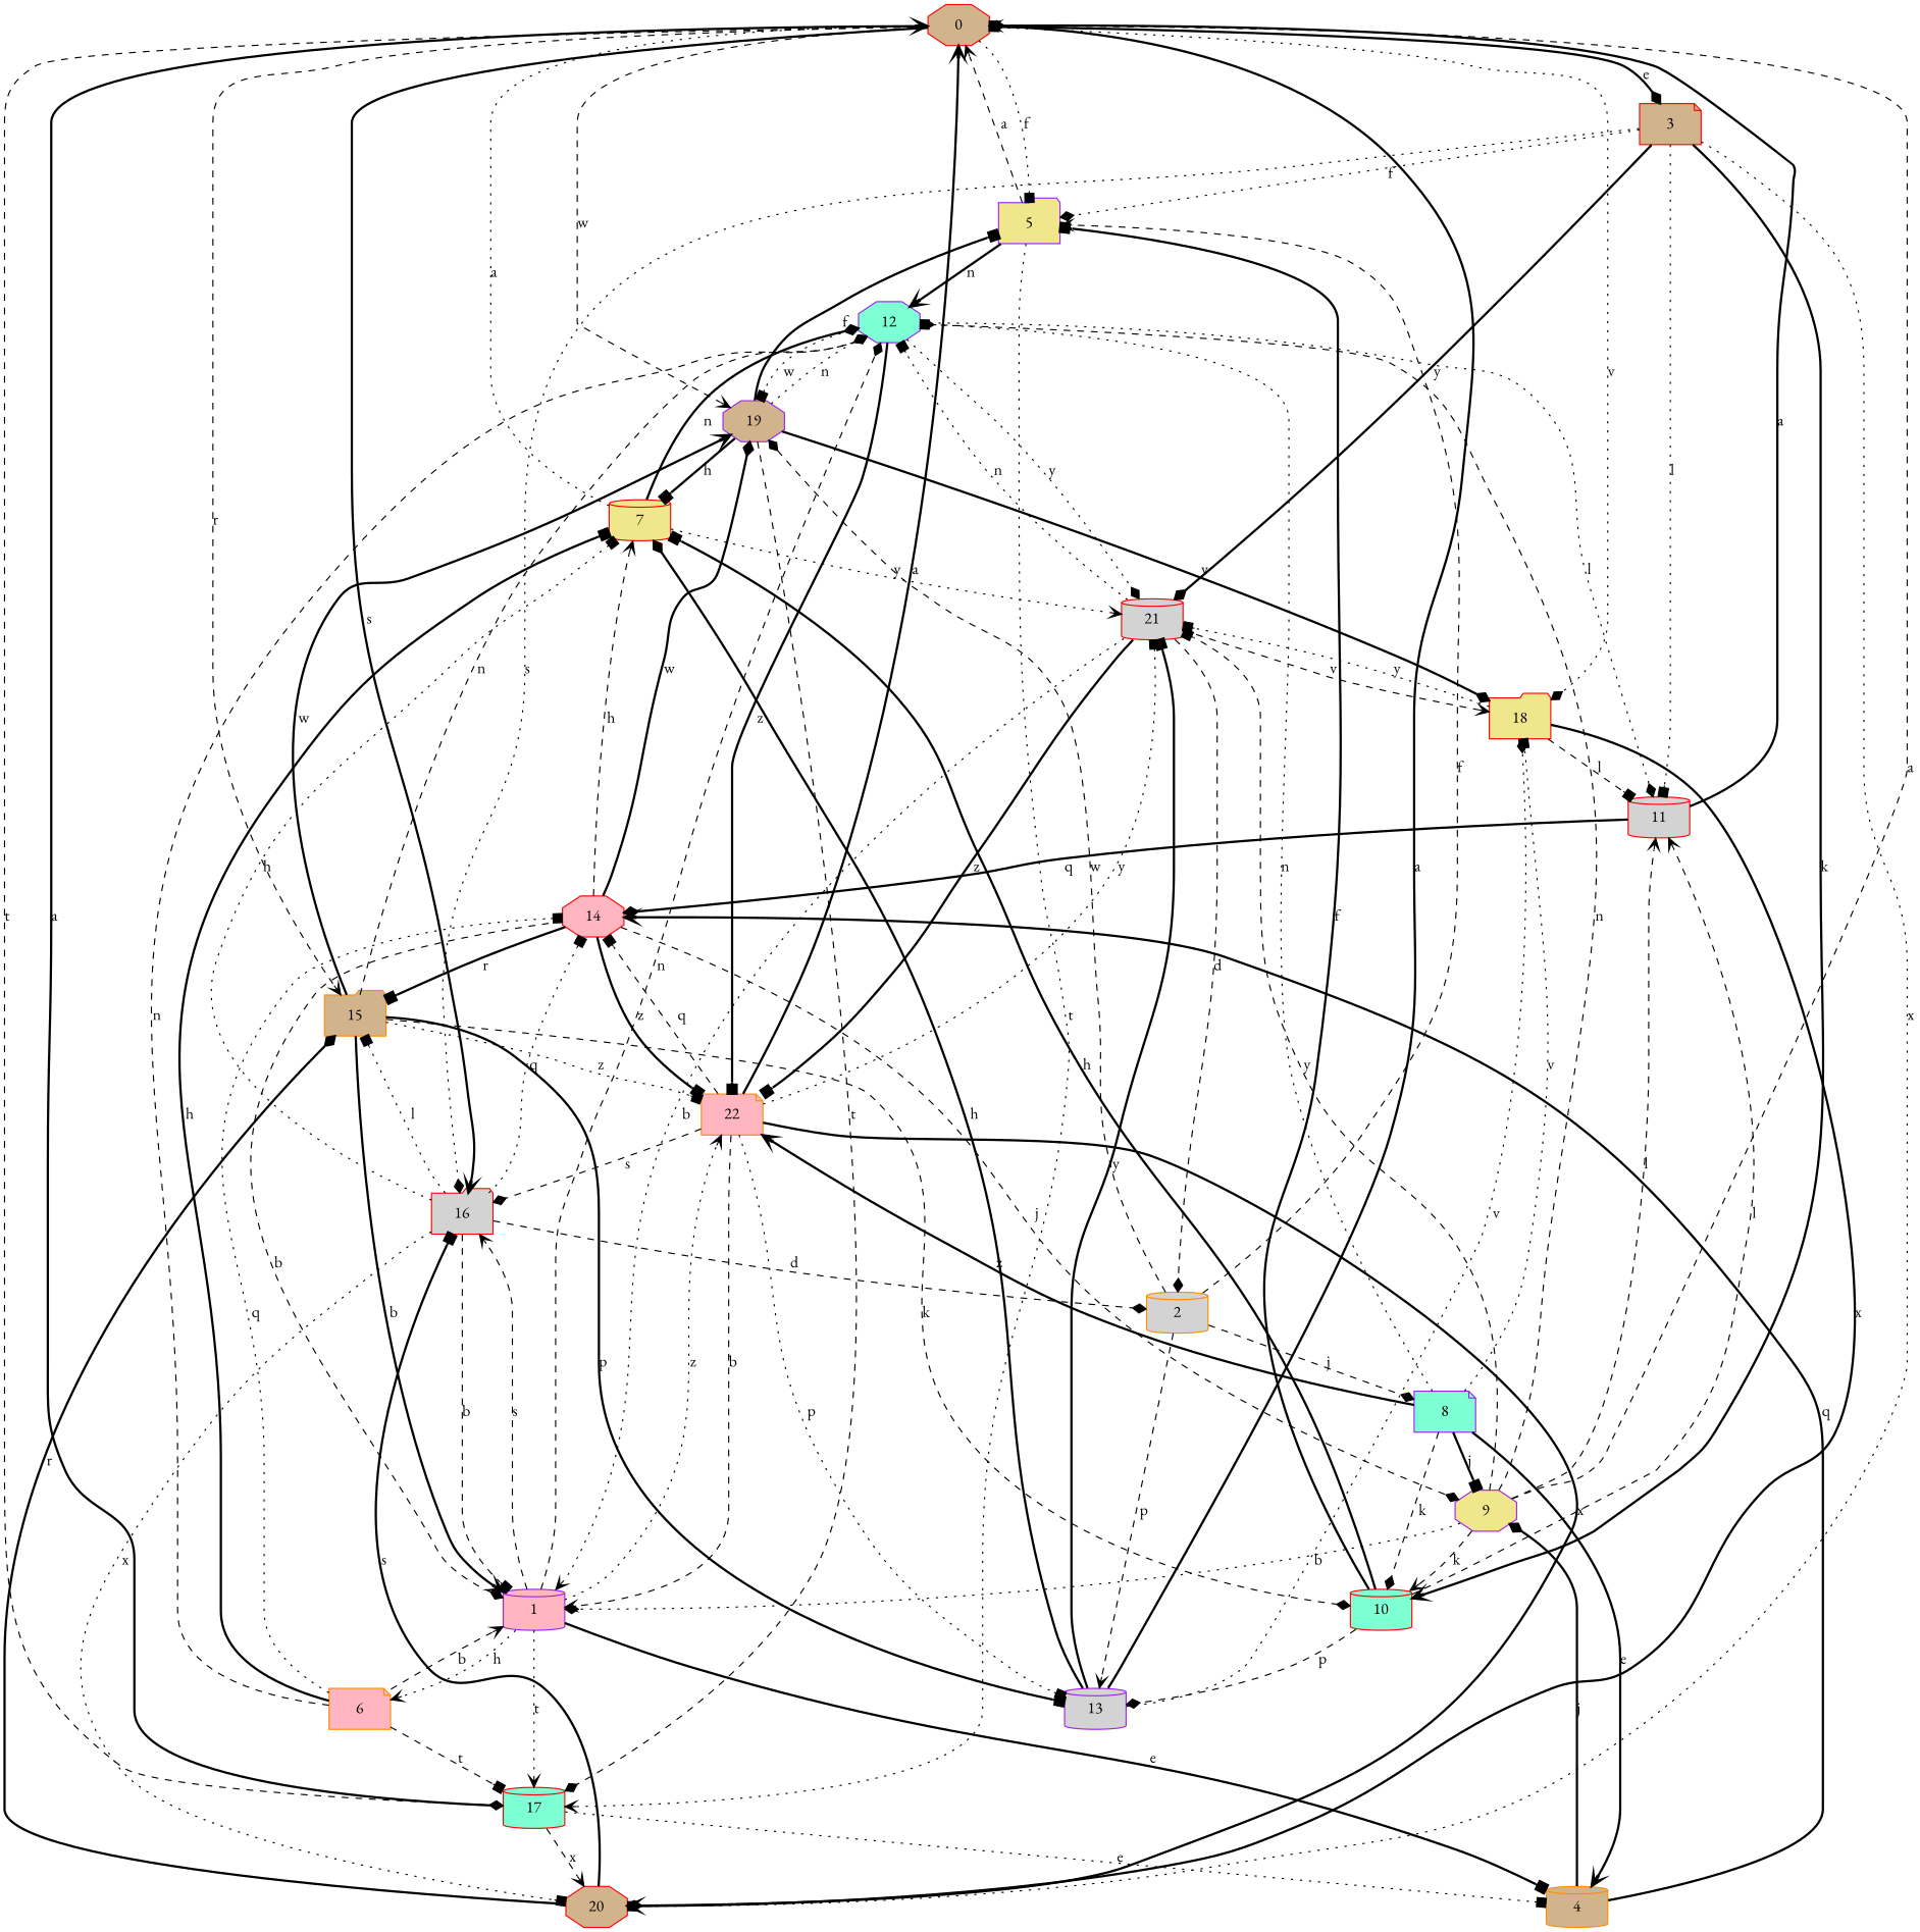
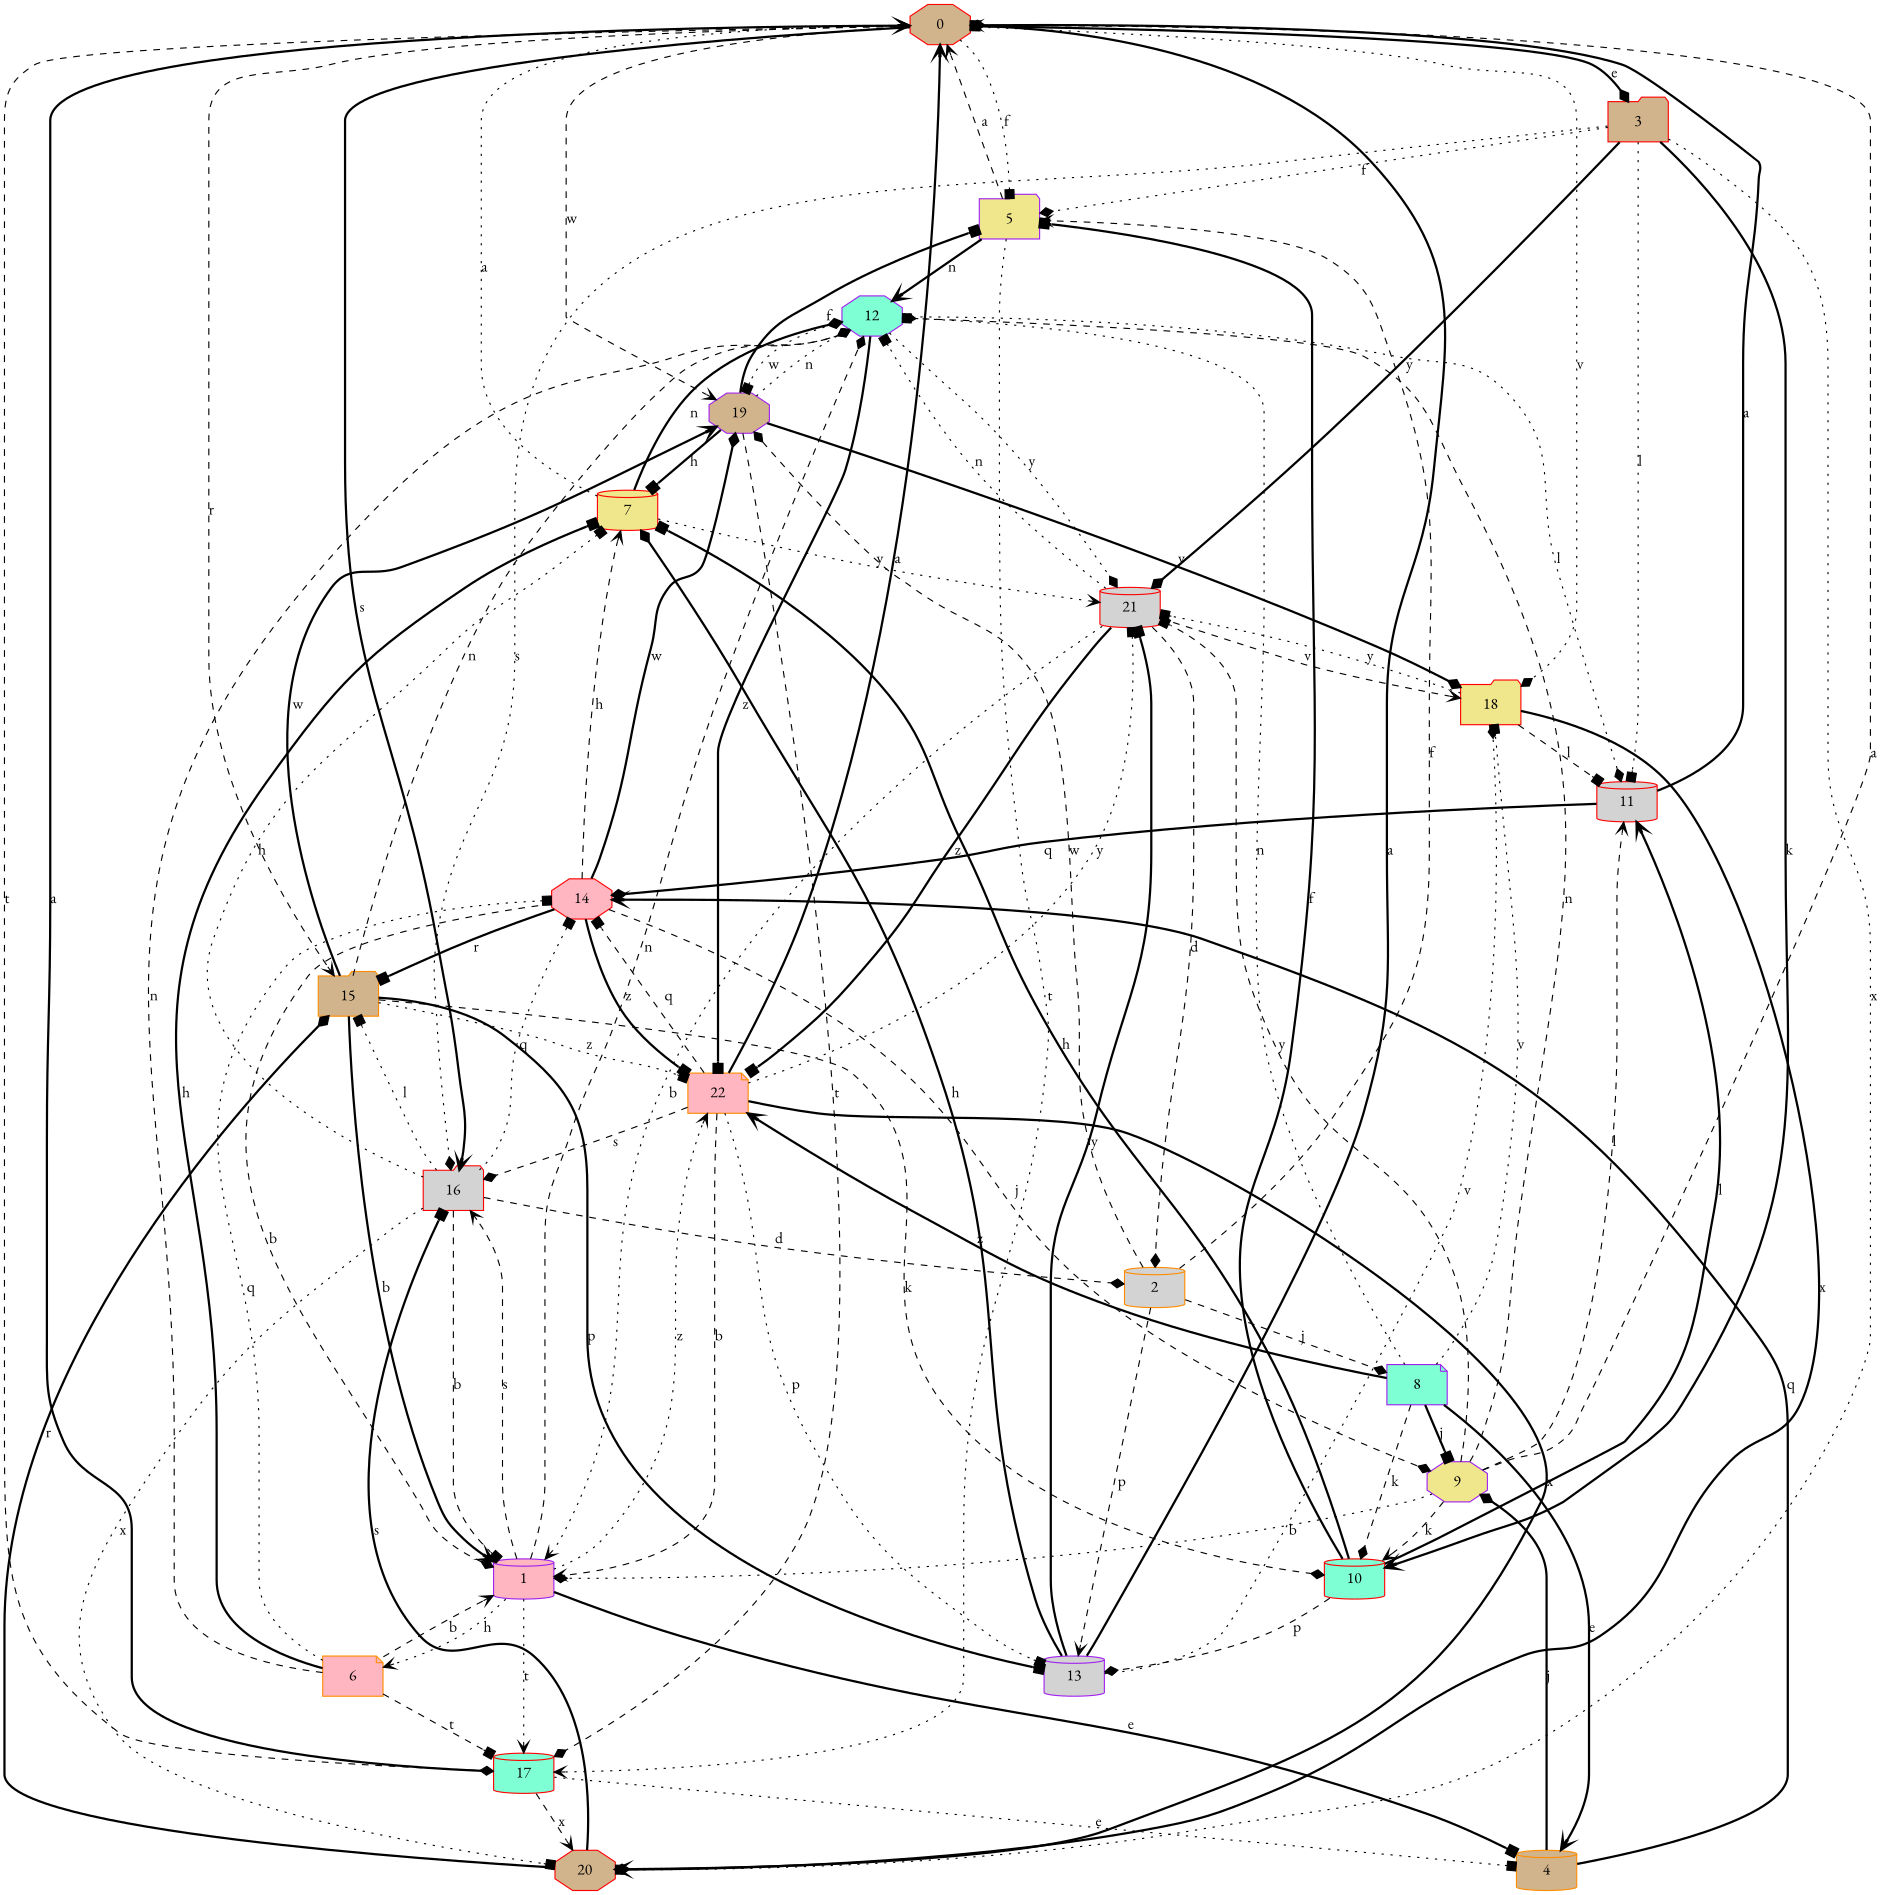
  strict digraph {
    fontname="EB Garamond"
    node [color=red fillcolor=tan fontname="EB Garamond" shape=cylinder style=filled]
    edge [arrowhead=box fontname="EB Garamond" style=bold]
    0 [shape=octagon]
-   3 [shape=note]
+   3 [shape=folder]
    5 [color=purple fillcolor=khaki shape=folder]
    15 [color=darkorange shape=folder]
    16 [fillcolor=lightgrey shape=folder]
    17 [fillcolor=aquamarine]
    18 [fillcolor=khaki shape=folder]
    19 [color=purple shape=octagon]
    10 [fillcolor=aquamarine]
    11 [fillcolor=lightgrey]
    20 [shape=octagon]
    21 [fillcolor=lightgrey]
    12 [color=purple fillcolor=aquamarine shape=octagon]
    1 [color=purple fillcolor=lightpink]
    22 [color=darkorange fillcolor=lightpink shape=note]
    13 [color=purple fillcolor=lightgrey]
    2 [color=darkorange fillcolor=lightgrey]
    14 [fillcolor=lightpink shape=octagon]
    7 [fillcolor=khaki]
    4 [color=darkorange]
    6 [color=darkorange fillcolor=lightpink shape=note]
    9 [color=purple fillcolor=khaki shape=octagon]
    8 [color=purple fillcolor=aquamarine shape=note]
    0 -> 3 [arrowhead=diamond label=e]
    0 -> 5 [label=f style=dotted]
    0 -> 15 [arrowhead=vee label=r style=dashed]
    0 -> 16 [arrowhead=vee label=s]
    0 -> 17 [arrowhead=diamond label=t style=dashed]
    0 -> 18 [arrowhead=diamond label=v style=dotted]
    0 -> 19 [arrowhead=vee label=w style=dashed]
    3 -> 5 [arrowhead=diamond label=f style=dotted]
    3 -> 16 [arrowhead=diamond label=s style=dotted]
    3 -> 10 [arrowhead=vee label=k]
    3 -> 11 [label=l style=dotted]
    3 -> 20 [label=x style=dotted]
    3 -> 21 [arrowhead=diamond label=y]
    5 -> 0 [arrowhead=vee label=a style=dashed]
    5 -> 17 [arrowhead=vee label=t style=dotted]
    5 -> 12 [arrowhead=vee label=n]
    15 -> 19 [arrowhead=vee label=w]
    15 -> 10 [arrowhead=diamond label=k style=dashed]
    15 -> 12 [arrowhead=diamond label=n style=dashed]
    15 -> 1 [arrowhead=vee label=b]
    15 -> 22 [label=z style=dotted]
    15 -> 13 [label=p]
    16 -> 15 [label=l style=dotted]
    16 -> 20 [label=x style=dotted]
    16 -> 1 [label=b style=dashed]
    16 -> 2 [arrowhead=diamond label=d style=dashed]
    16 -> 14 [label=q style=dotted]
    16 -> 7 [label=h style=dotted]
    17 -> 0 [arrowhead=vee label=a]
    17 -> 20 [arrowhead=vee label=x style=dashed]
    17 -> 4 [label=e style=dotted]
    18 -> 11 [label=l style=dashed]
    18 -> 20 [arrowhead=vee label=x]
    18 -> 21 [label=y style=dotted]
    19 -> 5 [label=f]
    19 -> 17 [arrowhead=diamond label=t style=dashed]
    19 -> 18 [arrowhead=diamond label=v]
    19 -> 12 [arrowhead=diamond label=n style=dotted]
    19 -> 7 [label=h]
    10 -> 5 [label=f]
-   10 -> 11 [arrowhead=vee label=l style=dashed]
+   10 -> 11 [arrowhead=vee label=l]
    10 -> 13 [arrowhead=diamond label=p style=dashed]
    10 -> 7 [label=h]
    11 -> 0 [arrowhead=diamond label=a]
    11 -> 14 [arrowhead=diamond label=q]
    20 -> 15 [arrowhead=diamond label=r]
    20 -> 16 [label=s]
    21 -> 18 [arrowhead=vee label=v style=dashed]
    21 -> 12 [label=n style=dotted]
    21 -> 1 [arrowhead=vee label=b style=dotted]
    21 -> 22 [label=z]
    21 -> 2 [arrowhead=diamond label=d style=dashed]
    12 -> 19 [label=w style=dotted]
    12 -> 11 [arrowhead=diamond label=l style=dotted]
    12 -> 21 [arrowhead=diamond label=y style=dotted]
    12 -> 22 [label=z]
    1 -> 16 [arrowhead=vee label=s style=dashed]
    1 -> 17 [arrowhead=vee label=t style=dotted]
    1 -> 12 [arrowhead=diamond label=n style=dashed]
    1 -> 22 [arrowhead=vee label=z style=dotted]
    1 -> 4 [label=e]
    1 -> 6 [arrowhead=vee label=h style=dotted]
    22 -> 0 [arrowhead=vee label=a]
    22 -> 16 [arrowhead=diamond label=s style=dashed]
    22 -> 20 [arrowhead=diamond label=x]
    22 -> 21 [label=y style=dotted]
    22 -> 1 [arrowhead=vee label=b style=dashed]
    22 -> 13 [label=p style=dotted]
    22 -> 14 [label=q style=dashed]
    13 -> 0 [label=a]
    13 -> 18 [arrowhead=diamond label=v style=dotted]
    13 -> 21 [label=y]
    13 -> 7 [arrowhead=diamond label=h]
    2 -> 5 [arrowhead=vee label=f style=dashed]
    2 -> 19 [arrowhead=diamond label=w style=dashed]
    2 -> 13 [arrowhead=vee label=p style=dashed]
    2 -> 8 [arrowhead=diamond label=j style=dashed]
    14 -> 15 [label=r]
    14 -> 19 [arrowhead=diamond label=w]
    14 -> 1 [arrowhead=diamond label=b style=dashed]
    14 -> 22 [label=z]
    14 -> 7 [arrowhead=vee label=h style=dashed]
    14 -> 9 [arrowhead=diamond label=j style=dashed]
    7 -> 0 [arrowhead=vee label=a style=dotted]
    7 -> 21 [arrowhead=vee label=y style=dotted]
    7 -> 12 [arrowhead=diamond label=n]
    4 -> 14 [arrowhead=vee label=q]
    4 -> 9 [arrowhead=diamond label=j]
    6 -> 17 [label=t style=dashed]
    6 -> 12 [arrowhead=diamond label=n style=dashed]
    6 -> 1 [arrowhead=vee label=b style=dashed]
    6 -> 14 [label=q style=dotted]
    6 -> 7 [label=h]
    9 -> 0 [arrowhead=vee label=a style=dashed]
    9 -> 10 [arrowhead=vee label=k style=dashed]
    9 -> 11 [arrowhead=vee label=l style=dashed]
    9 -> 21 [label=y style=dashed]
    9 -> 12 [label=n style=dashed]
    9 -> 1 [arrowhead=diamond label=b style=dotted]
    8 -> 18 [label=v style=dotted]
    8 -> 10 [arrowhead=diamond label=k style=dashed]
    8 -> 12 [arrowhead=diamond label=n style=dotted]
    8 -> 22 [arrowhead=vee label=z]
    8 -> 4 [arrowhead=vee label=e]
    8 -> 9 [label=j]
  }
